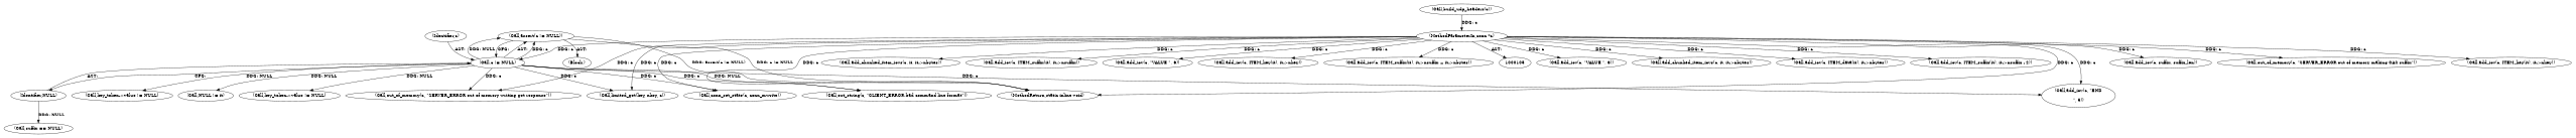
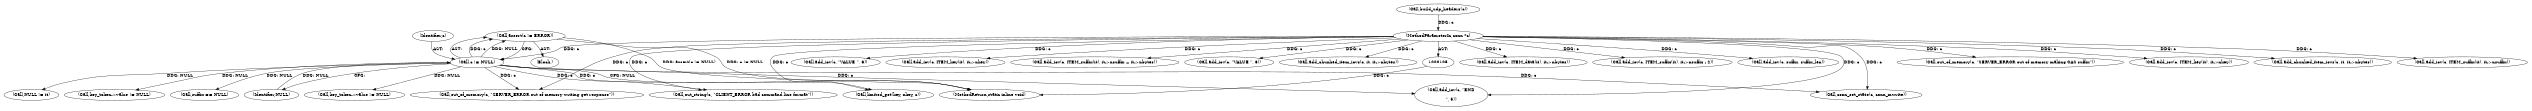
  digraph {
-   n1 [label="(Call,assert(c != NULL))"]
+   n1 [label="(Call,assert(c != ERROR))"]
    n2 [label="(Call,c != NULL)"]
    n3 [label="(Block,)"]
    n4 [label="(MethodReturn,static inline void)"]
    n5 [label="(Call,NULL != it)"]
    n6 [label="(Call,key_token->value != NULL)"]
    n7 [label="(Call,out_of_memory(c, \"SERVER_ERROR out of memory writing get response\"))"]
    n8 [label="(Call,suffix == NULL)"]
    n9 [label="(Identifier,NULL)"]
    n10 [label="(Call,key_token->value != NULL)"]
    n11 [label="(Call,out_string(c, \"CLIENT_ERROR bad command line format\"))"]
    n12 [label="(Call,limited_get(key, nkey, c))"]
    n13 [label="(Call,add_iov(c, \"END\r\n\", 5))"]
    n14 [label="(Call,conn_set_state(c, conn_mwrite))"]
    n15 [label="(MethodParameterIn,conn *c)"]
    n16 [label="(Call,add_iov(c, \"VALUE \", 6))"]
    n17 [label="(Call,add_chunked_item_iovs(c, it, it->nbytes))"]
    n18 [label="(Call,add_iov(c, ITEM_data(it), it->nbytes))"]
    n19 [label="(Call,add_iov(c, ITEM_suffix(it), it->nsuffix - 2))"]
    n20 [label="(Call,add_iov(c, suffix, suffix_len))"]
    n21 [label="(Call,out_of_memory(c, \"SERVER_ERROR out of memory making CAS suffix\"))"]
    n22 [label="(Call,add_iov(c, ITEM_key(it), it->nkey))"]
    n23 [label="(Call,add_chunked_item_iovs(c, it, it->nbytes))"]
    n24 [label="(Call,add_iov(c, ITEM_suffix(it), it->nsuffix))"]
    n25 [label="(Call,add_iov(c, \"VALUE \", 6))"]
    n26 [label="(Call,add_iov(c, ITEM_key(it), it->nkey))"]
    n27 [label="(Call,add_iov(c, ITEM_suffix(it), it->nsuffix + it->nbytes))"]
    1000105
    n29 [label="(Call,build_udp_headers(c))"]
    n30 [label="(Identifier,c)"]
    n1 -> n2 [label="CFG: "]
    n1 -> n3 [label="AST: "]
    n1 -> n4 [label="DDG: assert(c != NULL)"]
    n1 -> n4 [label="DDG: c != NULL"]
    n2 -> n1 [label="AST: "]
    n2 -> n1 [label="DDG: c"]
    n2 -> n1 [label="DDG: NULL"]
-   n2 -> n4 [label="DDG: NULL"]
+   n2 -> n4 [label="CFG: NULL"]
    n2 -> n5 [label="DDG: NULL"]
    n2 -> n6 [label="DDG: NULL"]
    n2 -> n7 [label="DDG: c"]
-   n9 -> n8 [label="DDG: NULL"]
+   n2 -> n8 [label="DDG: NULL"]
    n2 -> n9 [label="CFG: "]
    n2 -> n10 [label="DDG: NULL"]
    n2 -> n11 [label="DDG: c"]
    n2 -> n12 [label="DDG: c"]
    n2 -> n13 [label="DDG: c"]
    n2 -> n14 [label="DDG: c"]
-   n9 -> n2 [label="AST: "]
+   n9 -> n2 [label="DDG: NULL"]
    n15 -> n2 [label="DDG: c"]
-   n15 -> n4 [label="DDG: c"]
+   1000105 -> n4 [label="DDG: c"]
    n15 -> n7 [label="DDG: c"]
    n15 -> n11 [label="DDG: c"]
    n15 -> n12 [label="DDG: c"]
    n15 -> n13 [label="DDG: c"]
    n15 -> n14 [label="DDG: c"]
    n15 -> n16 [label="DDG: c"]
    n15 -> n17 [label="DDG: c"]
    n15 -> n18 [label="DDG: c"]
    n15 -> n19 [label="DDG: c"]
    n15 -> n20 [label="DDG: c"]
    n15 -> n21 [label="DDG: c"]
    n15 -> n22 [label="DDG: c"]
    n15 -> n23 [label="DDG: c"]
    n15 -> n24 [label="DDG: c"]
    n15 -> n25 [label="DDG: c"]
    n15 -> n26 [label="DDG: c"]
    n15 -> n27 [label="DDG: c"]
    n15 -> 1000105 [label="AST: "]
    n29 -> n15 [label="DDG: c"]
    n30 -> n2 [label="AST: "]
  }
